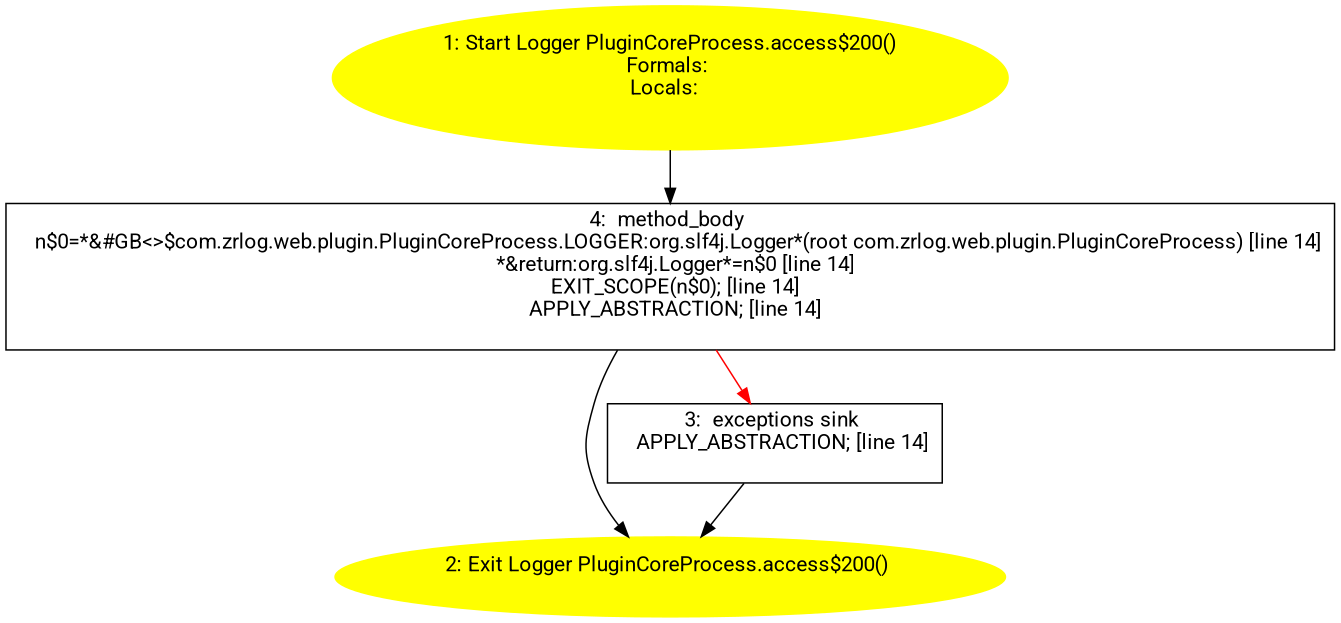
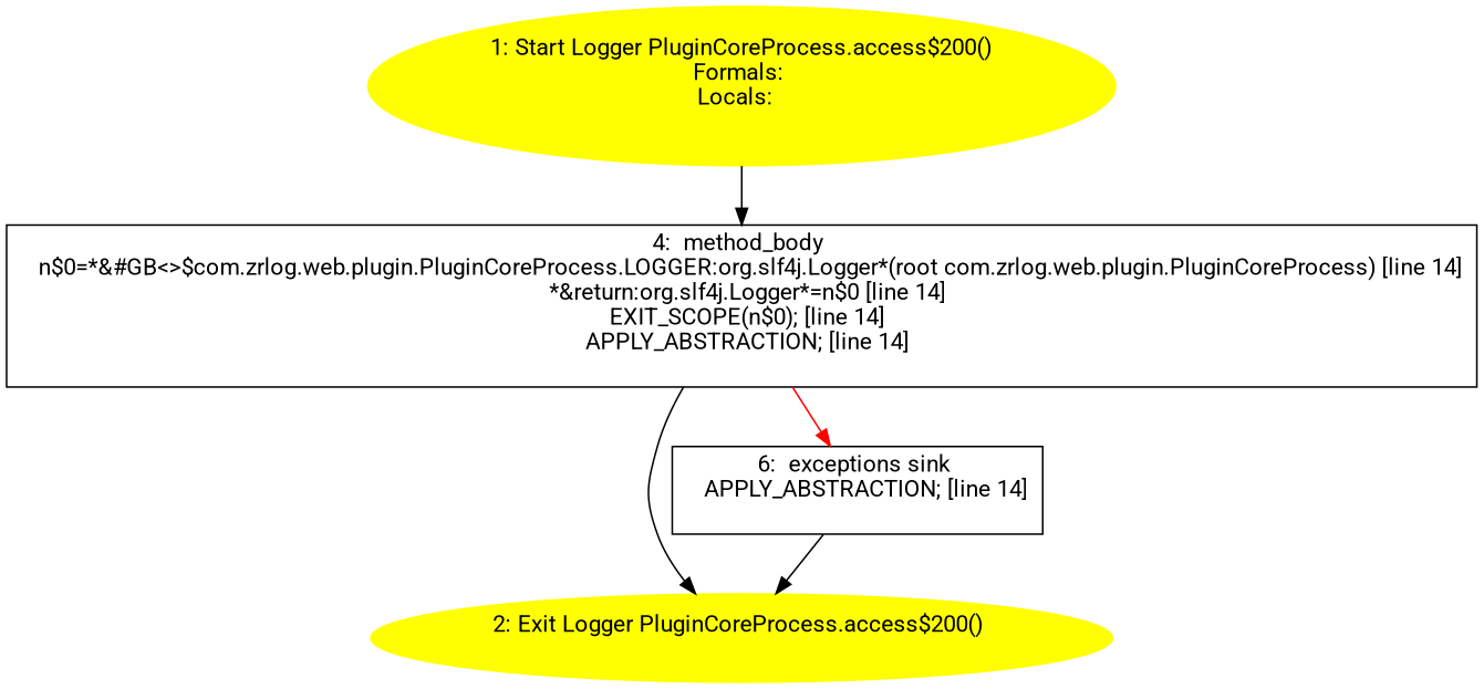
  digraph {
    fontname=Roboto
    node [fontname=Roboto]
    edge [fontname=Roboto]
    n1 [color=yellow label="1: Start Logger PluginCoreProcess.access$200()\nFormals: \nLocals:  \n  " style=filled]
    n2 [label="4:  method_body \n   n$0=*&#GB<>$com.zrlog.web.plugin.PluginCoreProcess.LOGGER:org.slf4j.Logger*(root com.zrlog.web.plugin.PluginCoreProcess) [line 14]\n  *&return:org.slf4j.Logger*=n$0 [line 14]\n  EXIT_SCOPE(n$0); [line 14]\n  APPLY_ABSTRACTION; [line 14]\n " shape=box]
    n3 [color=yellow label="2: Exit Logger PluginCoreProcess.access$200() \n  " style=filled]
-   n4 [label="3:  exceptions sink \n   APPLY_ABSTRACTION; [line 14]\n " shape=box]
+   n4 [label="6:  exceptions sink \n   APPLY_ABSTRACTION; [line 14]\n " shape=box]
    n1 -> n2
    n2 -> n3
    n2 -> n4 [color=red]
    n4 -> n3
  }
